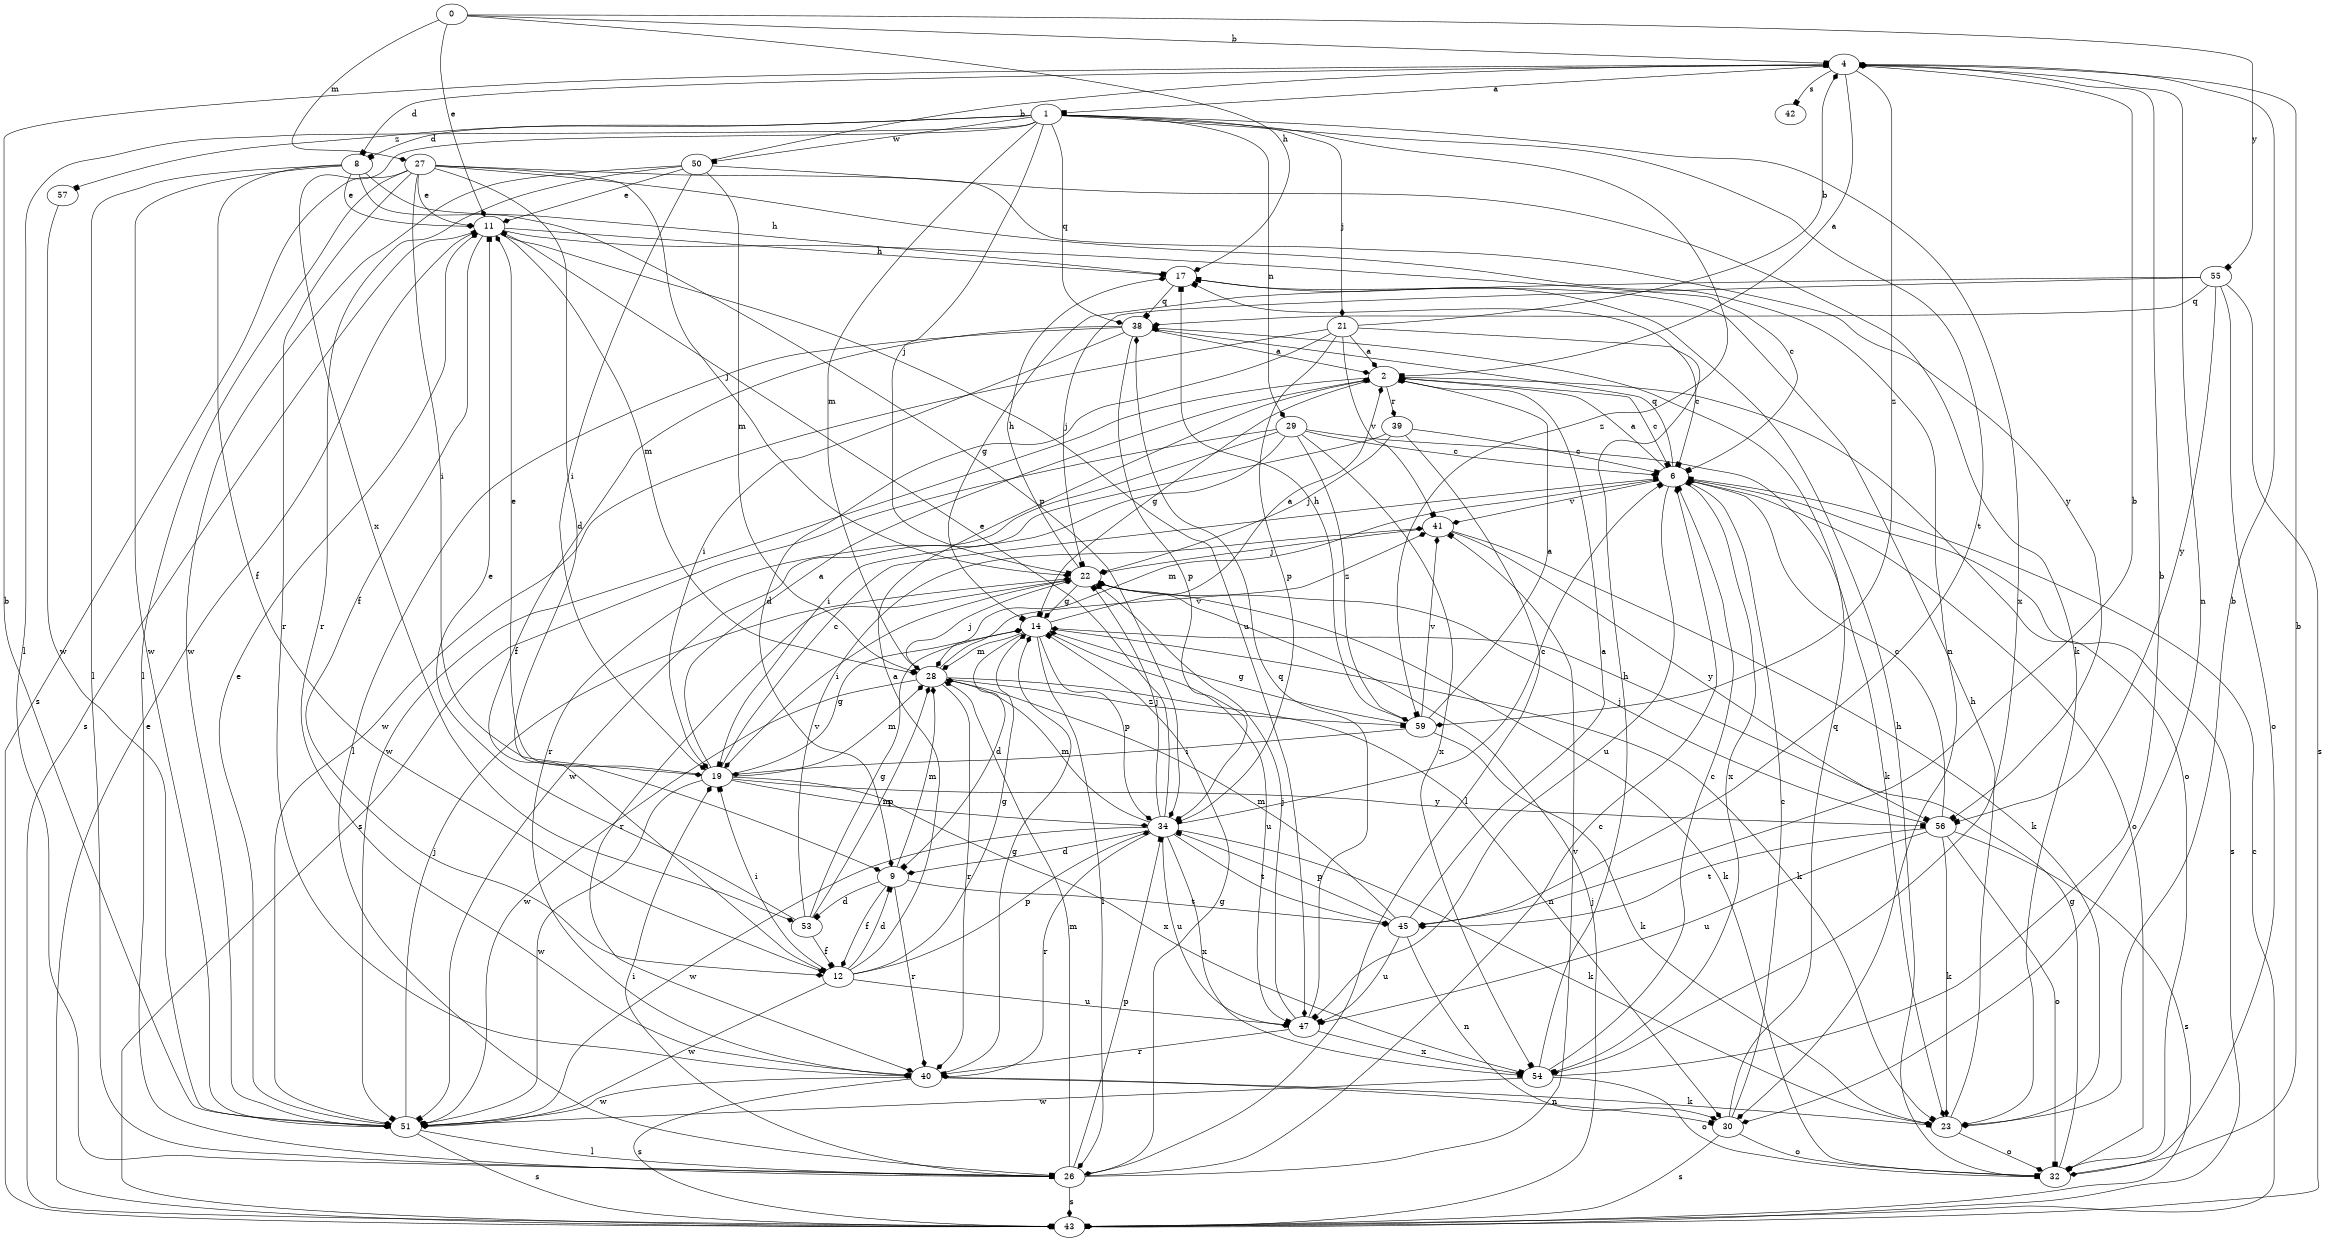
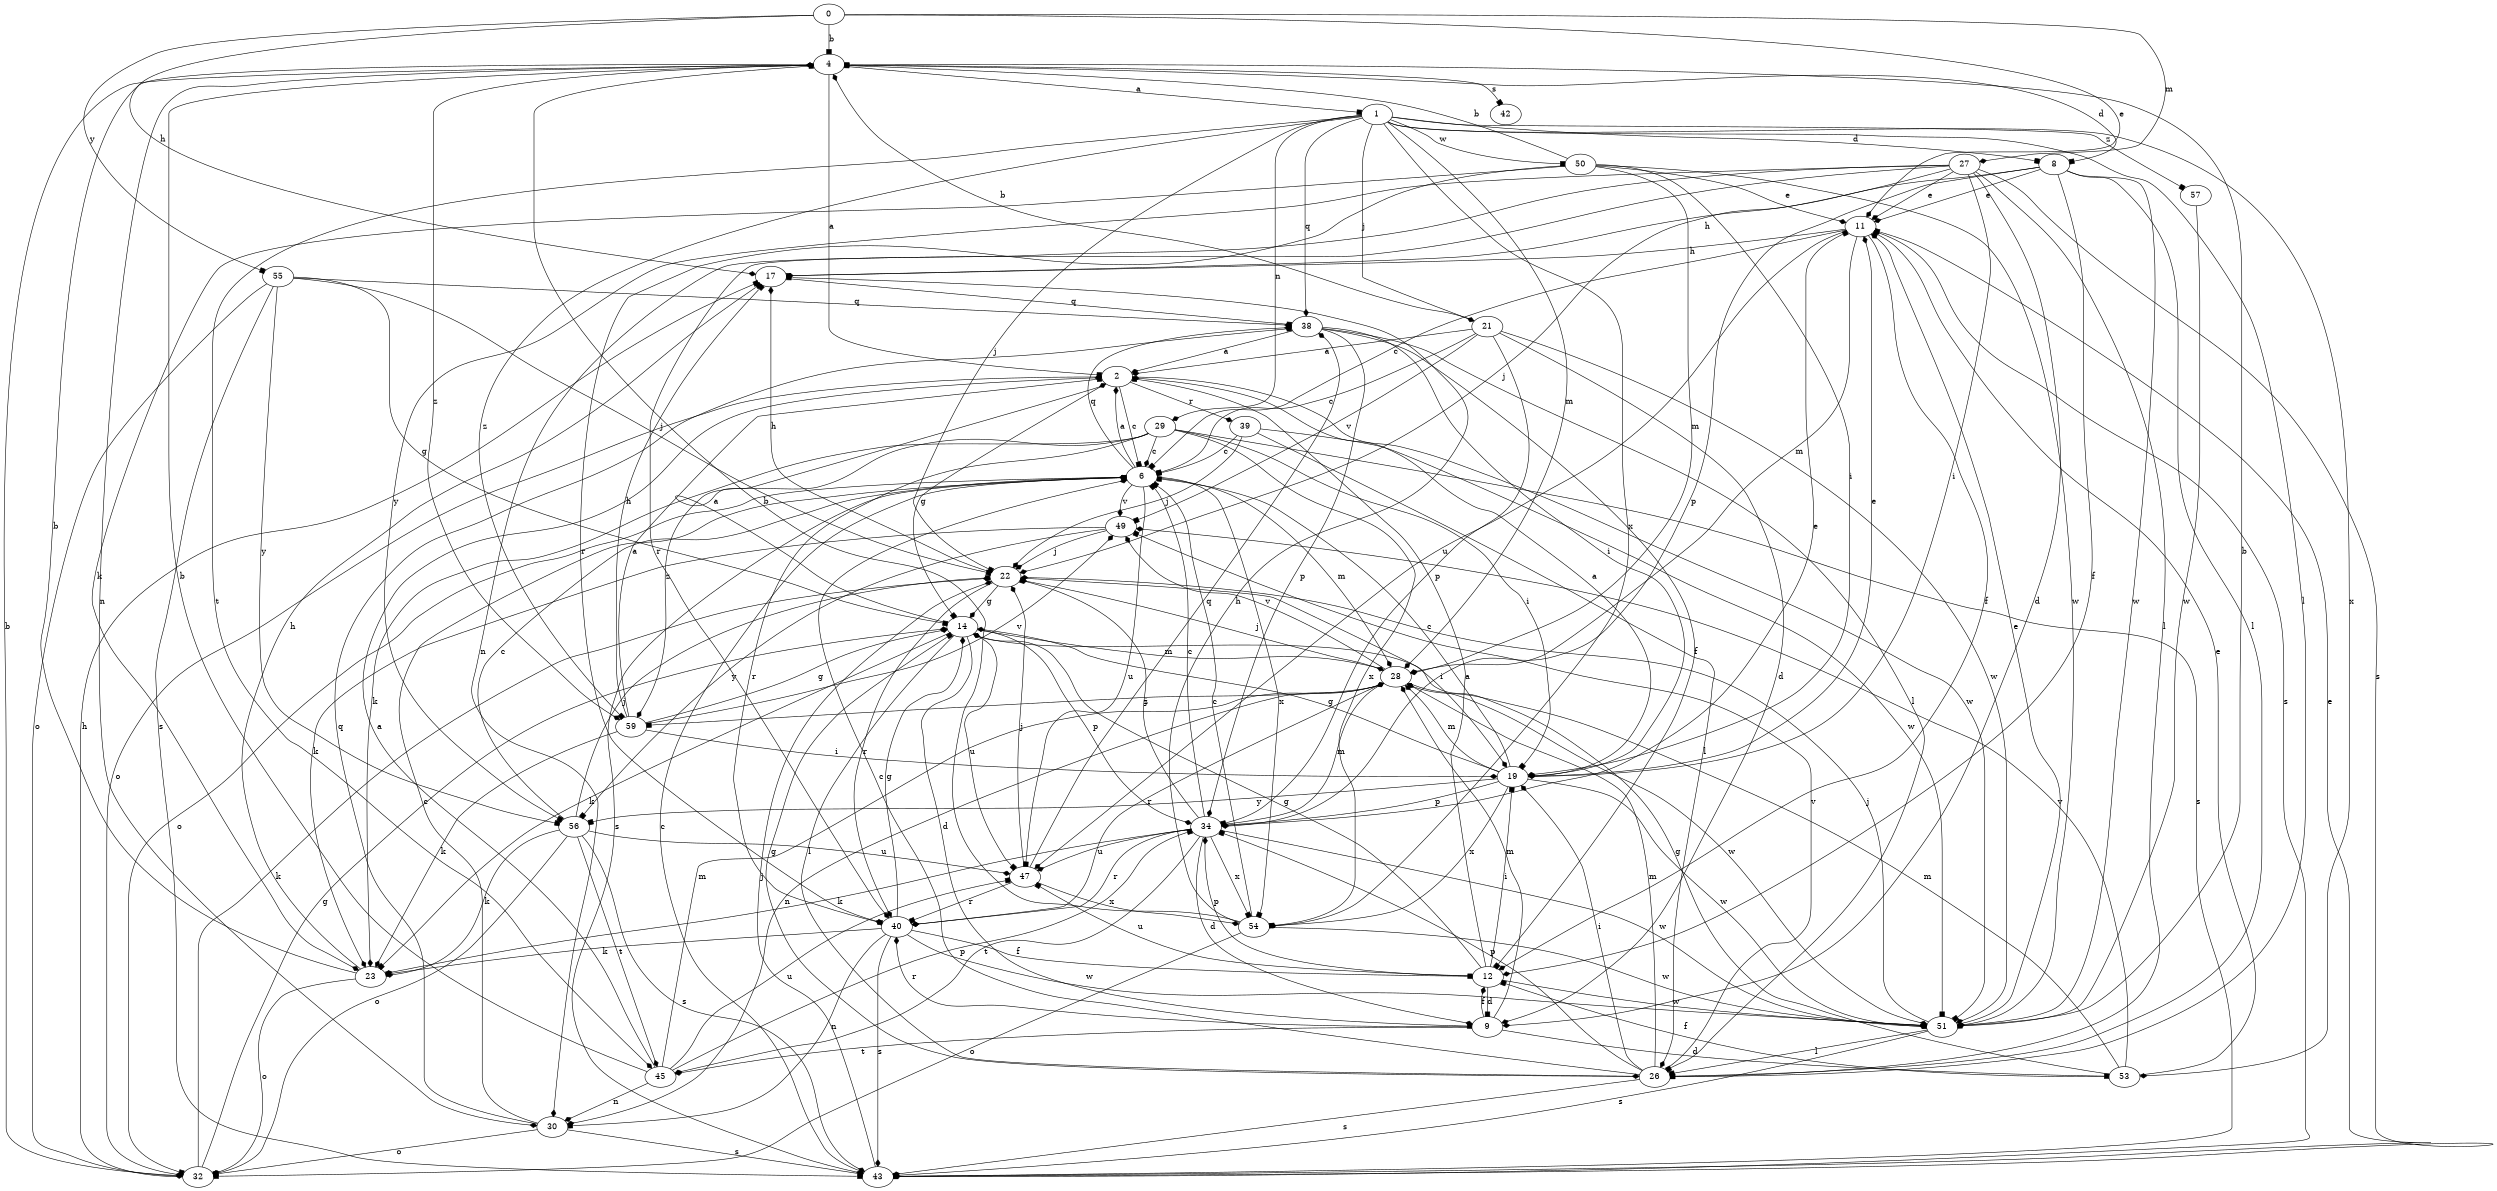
  strict digraph {
    edge [arrowhead=diamond]
    0
    4
    11
    17
    27
    55
    1
    8
    59
    2
    30
    42
    28
    6
    43
    47
    12
    38
    22
    26
    9
    40
    19
    56
    14
    32
    21
    29
    45
    50
    53
    54
    57
    51
    34
-   49 [label=41]
+   49
    23
    39
    0 -> 4 [arrowhead=box label=b]
    0 -> 11 [label=e]
    0 -> 17 [label=h]
    0 -> 27 [label=m]
    0 -> 55 [arrowhead=box label=y]
    4 -> 1 [arrowhead=box label=a]
    4 -> 8 [arrowhead=box label=d]
    4 -> 59 [label=z]
    4 -> 2 [arrowhead=box label=a]
    4 -> 30 [label=n]
    4 -> 42 [arrowhead=box label=s]
    11 -> 17 [label=h]
    11 -> 28 [label=m]
    11 -> 6 [arrowhead=box label=c]
    11 -> 43 [arrowhead=box label=s]
    11 -> 47 [label=u]
    11 -> 12 [label=f]
    17 -> 38 [arrowhead=box label=q]
    27 -> 11 [label=e]
    27 -> 30 [label=n]
    27 -> 43 [label=s]
    27 -> 22 [label=j]
    27 -> 26 [arrowhead=box label=l]
    27 -> 9 [label=d]
    27 -> 40 [label=r]
    27 -> 19 [label=i]
    27 -> 56 [arrowhead=box label=y]
    55 -> 43 [arrowhead=box label=s]
    55 -> 38 [label=q]
    55 -> 22 [arrowhead=box label=j]
    55 -> 56 [arrowhead=box label=y]
    55 -> 14 [arrowhead=box label=g]
    55 -> 32 [label=o]
    1 -> 8 [arrowhead=box label=d]
    1 -> 59 [arrowhead=box label=z]
    1 -> 28 [label=m]
    1 -> 38 [label=q]
    1 -> 22 [arrowhead=box label=j]
    1 -> 26 [arrowhead=box label=l]
    1 -> 21 [label=j]
    1 -> 29 [label=n]
    1 -> 45 [label=t]
    1 -> 50 [arrowhead=box label=w]
    1 -> 53 [label=x]
    1 -> 54 [label=x]
    1 -> 57 [arrowhead=box label=z]
    8 -> 11 [label=e]
    8 -> 17 [arrowhead=box label=h]
    8 -> 12 [label=f]
    8 -> 26 [arrowhead=box label=l]
    8 -> 51 [label=w]
    8 -> 34 [label=p]
    59 -> 17 [arrowhead=box label=h]
    59 -> 2 [arrowhead=box label=a]
    59 -> 19 [label=i]
    59 -> 14 [label=g]
    59 -> 49 [label=v]
    59 -> 23 [label=k]
    2 -> 6 [arrowhead=box label=c]
    2 -> 14 [arrowhead=box label=g]
    2 -> 32 [label=o]
    2 -> 51 [arrowhead=box label=w]
    2 -> 39 [label=r]
    30 -> 6 [arrowhead=box label=c]
    30 -> 43 [arrowhead=box label=s]
    30 -> 38 [arrowhead=box label=q]
    30 -> 32 [arrowhead=box label=o]
    28 -> 59 [arrowhead=box label=z]
    28 -> 30 [label=n]
    28 -> 22 [label=j]
    28 -> 40 [label=r]
    28 -> 51 [label=w]
    28 -> 49 [label=v]
    6 -> 2 [label=a]
    6 -> 28 [label=m]
    6 -> 43 [label=s]
    6 -> 47 [arrowhead=box label=u]
    6 -> 38 [label=q]
    6 -> 32 [arrowhead=box label=o]
    6 -> 54 [arrowhead=box label=x]
    6 -> 49 [label=v]
    43 -> 11 [arrowhead=box label=e]
    43 -> 6 [arrowhead=box label=c]
    43 -> 22 [label=j]
    47 -> 38 [label=q]
    47 -> 22 [label=j]
    47 -> 40 [arrowhead=box label=r]
    47 -> 54 [label=x]
    12 -> 2 [arrowhead=box label=a]
    12 -> 47 [arrowhead=box label=u]
    12 -> 9 [arrowhead=box label=d]
    12 -> 19 [arrowhead=box label=i]
    12 -> 14 [label=g]
    12 -> 51 [label=w]
    12 -> 34 [label=p]
    38 -> 2 [label=a]
    38 -> 12 [arrowhead=box label=f]
    38 -> 26 [arrowhead=box label=l]
    38 -> 19 [label=i]
    38 -> 34 [label=p]
    22 -> 17 [label=h]
    22 -> 40 [label=r]
    22 -> 19 [label=i]
    22 -> 14 [label=g]
    26 -> 28 [label=m]
    26 -> 6 [label=c]
    26 -> 43 [label=s]
    26 -> 19 [label=i]
    26 -> 14 [arrowhead=box label=g]
    26 -> 34 [arrowhead=box label=p]
    26 -> 49 [arrowhead=box label=v]
    9 -> 28 [label=m]
    9 -> 12 [label=f]
    9 -> 40 [label=r]
    9 -> 45 [label=t]
    9 -> 53 [arrowhead=box label=d]
    40 -> 30 [arrowhead=box label=n]
    40 -> 43 [label=s]
+   40 -> 12 [arrowhead=box label=f]
    40 -> 14 [label=g]
    40 -> 51 [label=w]
    40 -> 23 [arrowhead=box label=k]
    19 -> 11 [label=e]
    19 -> 2 [label=a]
    19 -> 28 [label=m]
    19 -> 6 [arrowhead=box label=c]
    19 -> 56 [arrowhead=box label=y]
    19 -> 14 [label=g]
    19 -> 54 [arrowhead=box label=x]
    19 -> 51 [arrowhead=box label=w]
    19 -> 34 [label=p]
    56 -> 6 [label=c]
    56 -> 43 [label=s]
    56 -> 47 [label=u]
    56 -> 22 [arrowhead=box label=j]
    56 -> 32 [arrowhead=box label=o]
    56 -> 45 [label=t]
    56 -> 23 [label=k]
    14 -> 2 [label=a]
    14 -> 28 [label=m]
    14 -> 47 [arrowhead=box label=u]
    14 -> 26 [label=l]
    14 -> 9 [arrowhead=box label=d]
    14 -> 34 [label=p]
    14 -> 23 [arrowhead=box label=k]
    32 -> 4 [label=b]
    32 -> 17 [arrowhead=box label=h]
    32 -> 22 [label=k]
    32 -> 14 [label=g]
    21 -> 4 [label=b]
    21 -> 2 [label=a]
    21 -> 6 [arrowhead=box label=c]
    21 -> 9 [label=d]
    21 -> 51 [label=w]
    21 -> 34 [arrowhead=box label=p]
    21 -> 49 [arrowhead=box label=v]
    29 -> 59 [label=z]
    29 -> 6 [label=c]
    29 -> 43 [arrowhead=box label=s]
    29 -> 40 [arrowhead=box label=r]
    29 -> 19 [arrowhead=box label=i]
    29 -> 54 [arrowhead=box label=x]
    29 -> 23 [label=k]
    45 -> 4 [label=b]
    45 -> 2 [label=a]
    45 -> 30 [label=n]
    45 -> 28 [label=m]
    45 -> 47 [arrowhead=box label=u]
    45 -> 34 [arrowhead=box label=p]
    50 -> 4 [arrowhead=box label=b]
    50 -> 11 [label=e]
    50 -> 28 [label=m]
    50 -> 40 [label=r]
    50 -> 19 [label=i]
    50 -> 51 [label=w]
    50 -> 23 [label=k]
    53 -> 11 [arrowhead=box label=e]
    53 -> 28 [label=m]
    53 -> 12 [arrowhead=box label=f]
    53 -> 14 [label=g]
    53 -> 49 [label=v]
    54 -> 4 [arrowhead=box label=b]
    54 -> 17 [arrowhead=box label=h]
    54 -> 6 [arrowhead=box label=c]
    54 -> 32 [arrowhead=box label=o]
    54 -> 51 [label=w]
    57 -> 51 [arrowhead=box label=w]
    51 -> 4 [arrowhead=box label=b]
    51 -> 11 [label=e]
    51 -> 43 [arrowhead=box label=s]
    51 -> 22 [label=j]
    51 -> 26 [arrowhead=box label=l]
    34 -> 11 [arrowhead=box label=e]
    34 -> 28 [label=m]
    34 -> 6 [arrowhead=box label=c]
    34 -> 47 [label=u]
    34 -> 22 [arrowhead=box label=j]
    34 -> 9 [label=d]
    34 -> 40 [label=r]
    34 -> 45 [label=t]
    34 -> 54 [arrowhead=box label=x]
    34 -> 51 [label=w]
    34 -> 23 [label=k]
    49 -> 22 [label=j]
    49 -> 56 [arrowhead=box label=y]
    49 -> 23 [label=k]
    23 -> 4 [label=b]
    23 -> 17 [arrowhead=box label=h]
    23 -> 32 [label=o]
    39 -> 6 [arrowhead=box label=c]
    39 -> 22 [label=j]
    39 -> 26 [label=l]
    39 -> 51 [arrowhead=box label=w]
  }
